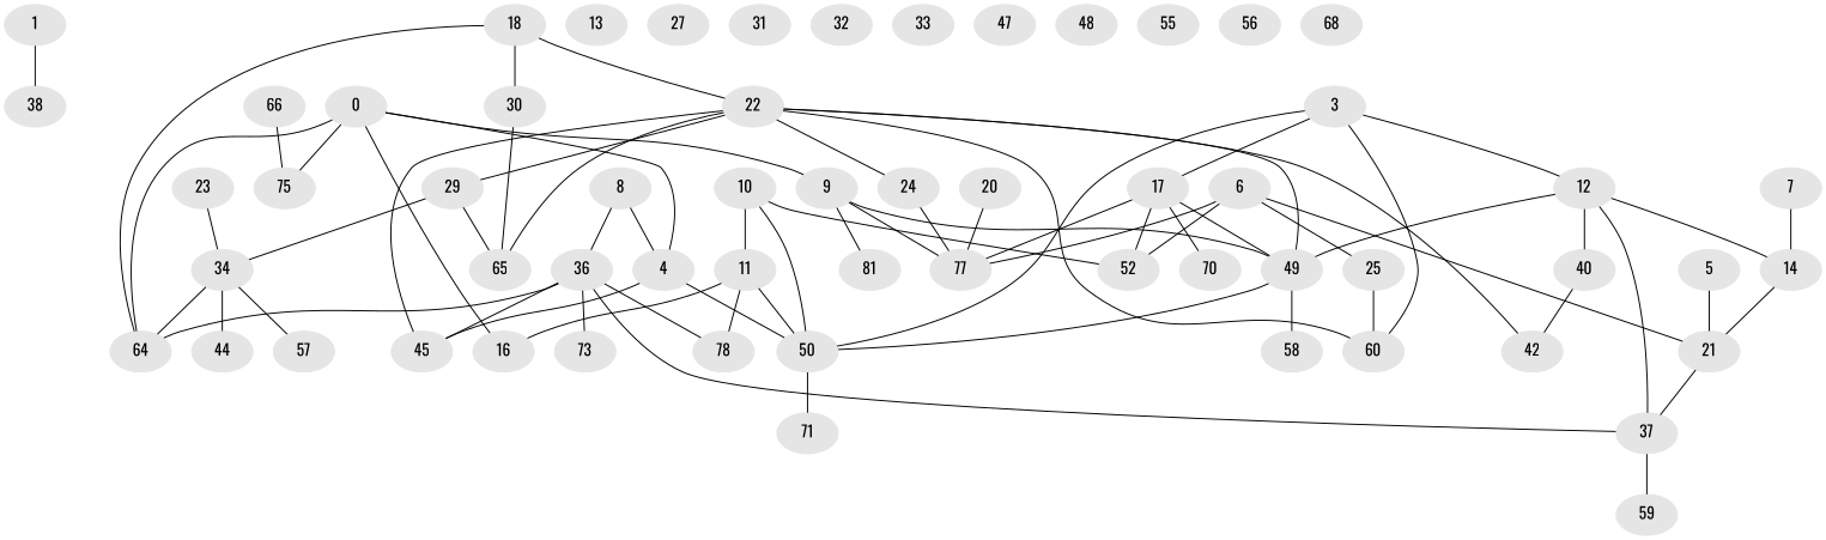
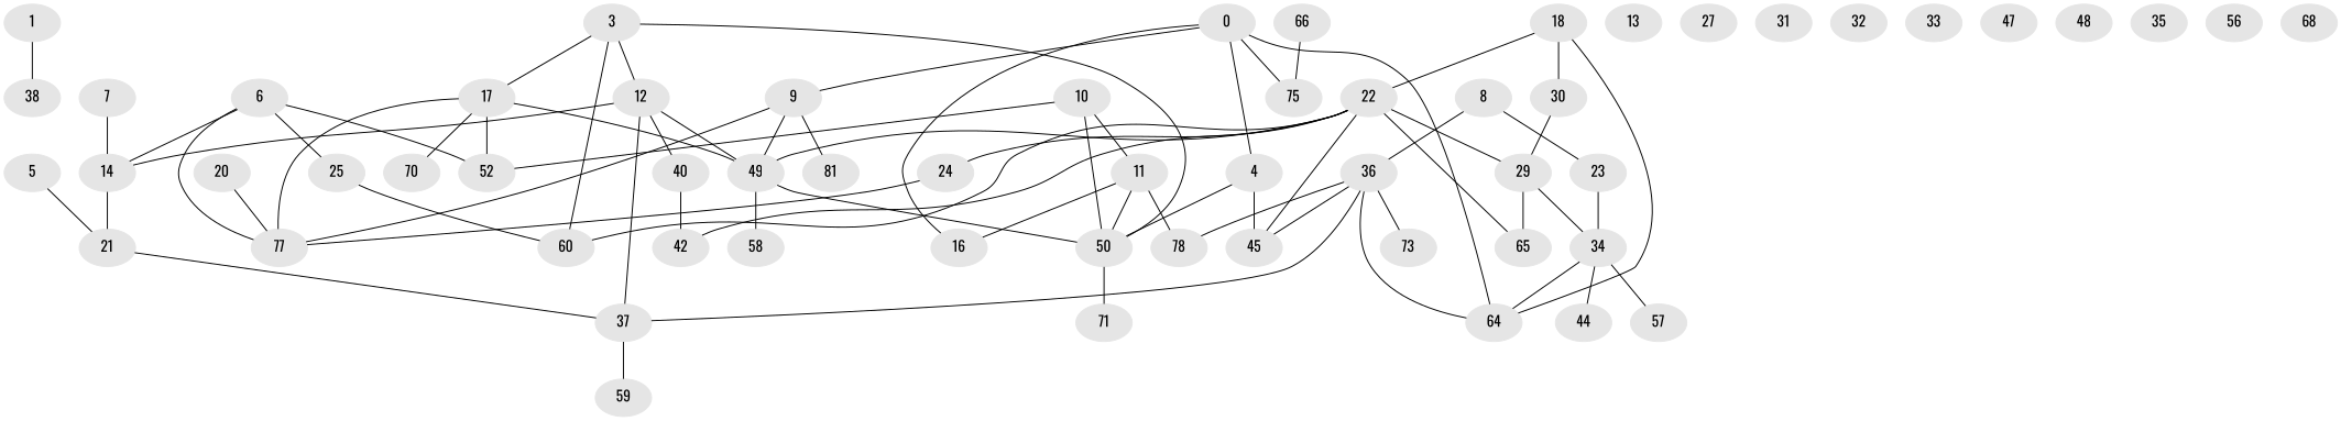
  graph {
    fontname=Oswald
    node [color=gray90 fontname=Oswald style=filled]
    edge [fontname=Oswald]
    38 [super="+64"]
    1
    n3 [label=0 super="+76"]
    4
    9 [super="+82"]
    16
    n7 [label=64]
    75
    50 [super="+59"]
    45 [super="+87"]
    77
    49 [super="+84"]
    81
    3 [super="+61"]
    12 [super="+69"]
    17 [super="+43"]
    60 [super="+85"]
    14
    37 [super="+42"]
    40
    52 [super="+72"]
    70 [super="+83"]
    71
    21 [super="+28"]
    5
    6 [super="+26"]
    25
    7 [super="+51"]
    8 [super="+15"]
    23 [super="+80"]
    36 [super="+39"]
    34 [super="+67"]
    78
    73
    58
    10 [super="+35"]
    11 [super="+79"]
    n38 [label=59]
    n39 [label=42 super="+53"]
    13
    18 [super="+19"]
    22 [super="+74"]
    30
    24
    29 [super="+62"]
    65 [super="+86"]
    20
    n48 [label=44]
    57
    27
    31
    32 [super="+44"]
    33
    47
    48
-   55
+   55 [label=35]
    56
    66
    68
    1 -- 38
    n3 -- 4
    n3 -- 9
    n3 -- 16
    n3 -- n7
    n3 -- 75
    4 -- 50
    4 -- 45
    9 -- 77
    9 -- 49
    9 -- 81
    50 -- 71
    49 -- 50
    49 -- 58
    3 -- 50
    3 -- 12
    3 -- 17
    3 -- 60
    12 -- 49
    12 -- 14
    12 -- 37
    12 -- 40
    17 -- 77
    17 -- 49
    17 -- 52
    17 -- 70
    14 -- 21
    37 -- n38
    40 -- n39
    21 -- 37
    5 -- 21
    6 -- 77
-   6 -- 21
+   6 -- 14
    6 -- 52
    6 -- 25
    25 -- 60
    7 -- 14
-   8 -- 4
+   8 -- 23
    8 -- 36
    23 -- 34
    36 -- n7
    36 -- 45
    36 -- 37
    36 -- 78
    36 -- 73
    34 -- n7
    34 -- n48
    34 -- 57
    10 -- 50
    10 -- 52
    10 -- 11
    11 -- 16
    11 -- 50
    11 -- 78
    18 -- n7
    18 -- 22
    18 -- 30
    22 -- 45
    22 -- 49
    22 -- 60
    22 -- n39
    22 -- 24
    22 -- 29
    22 -- 65
-   30 -- 65
+   30 -- 29
    24 -- 77
    29 -- 34
    29 -- 65
    20 -- 77
    66 -- 75
  }
